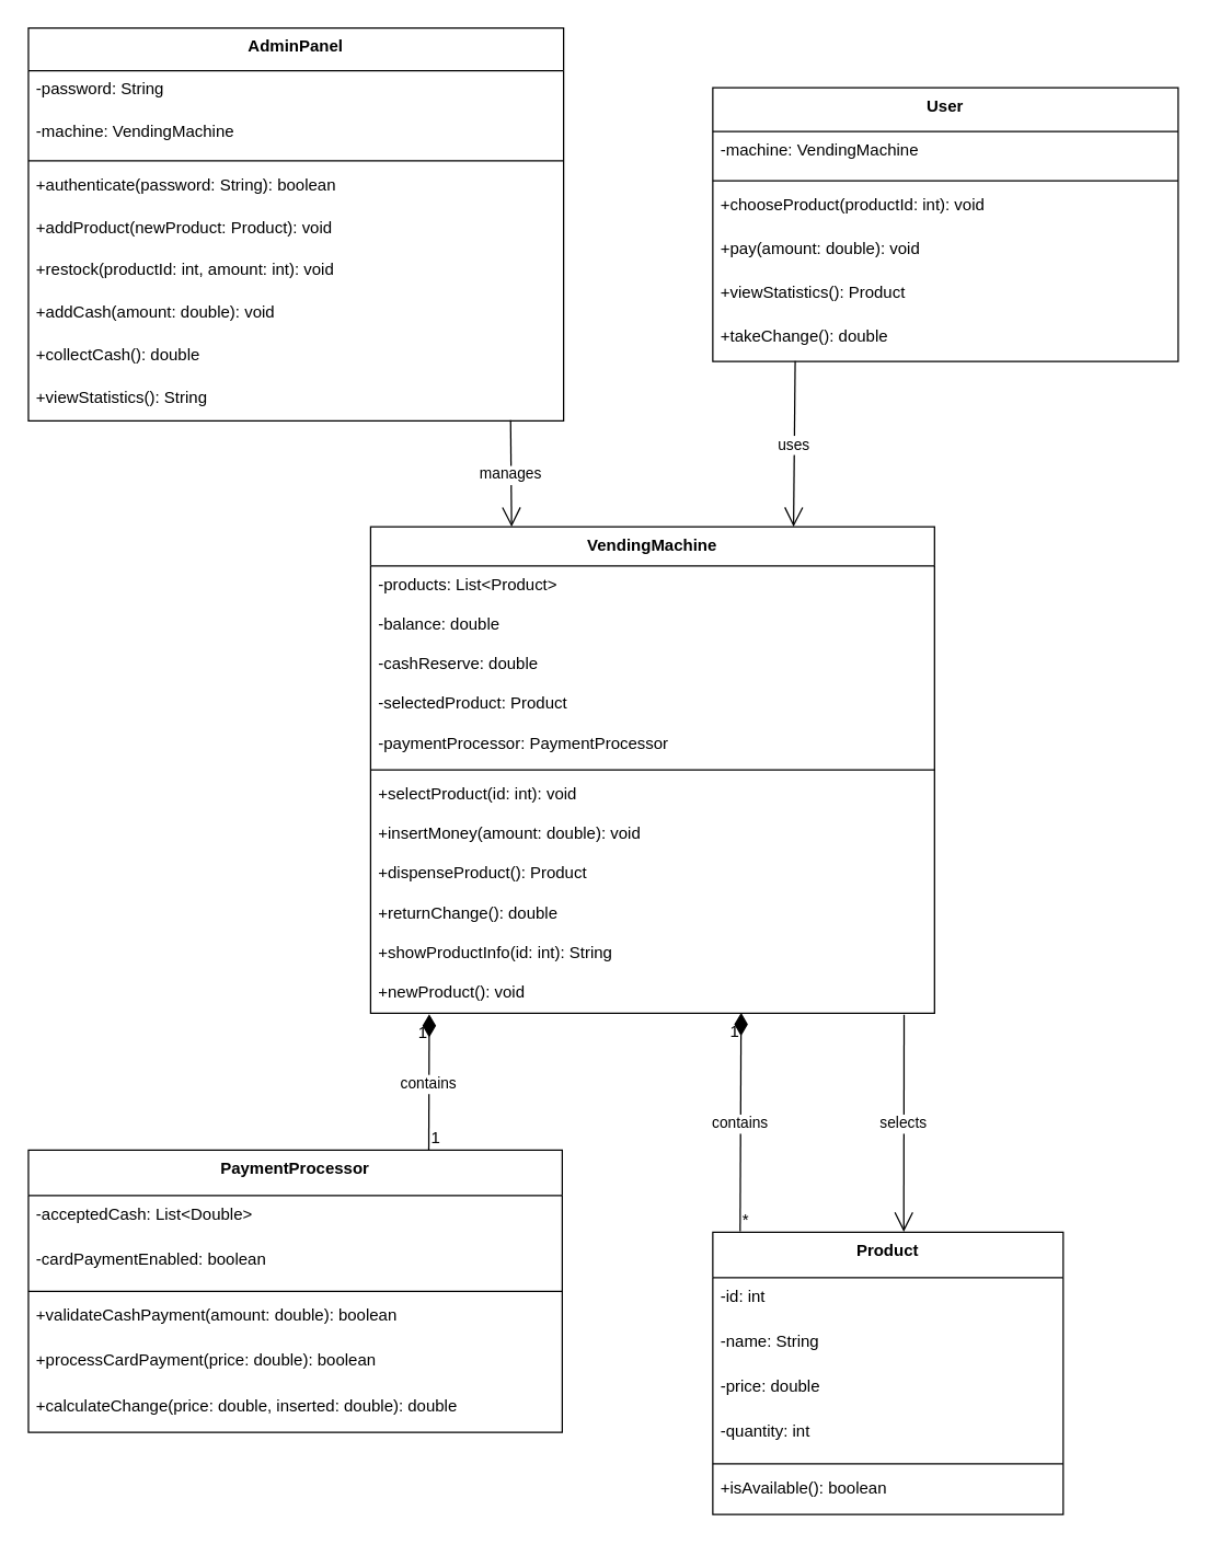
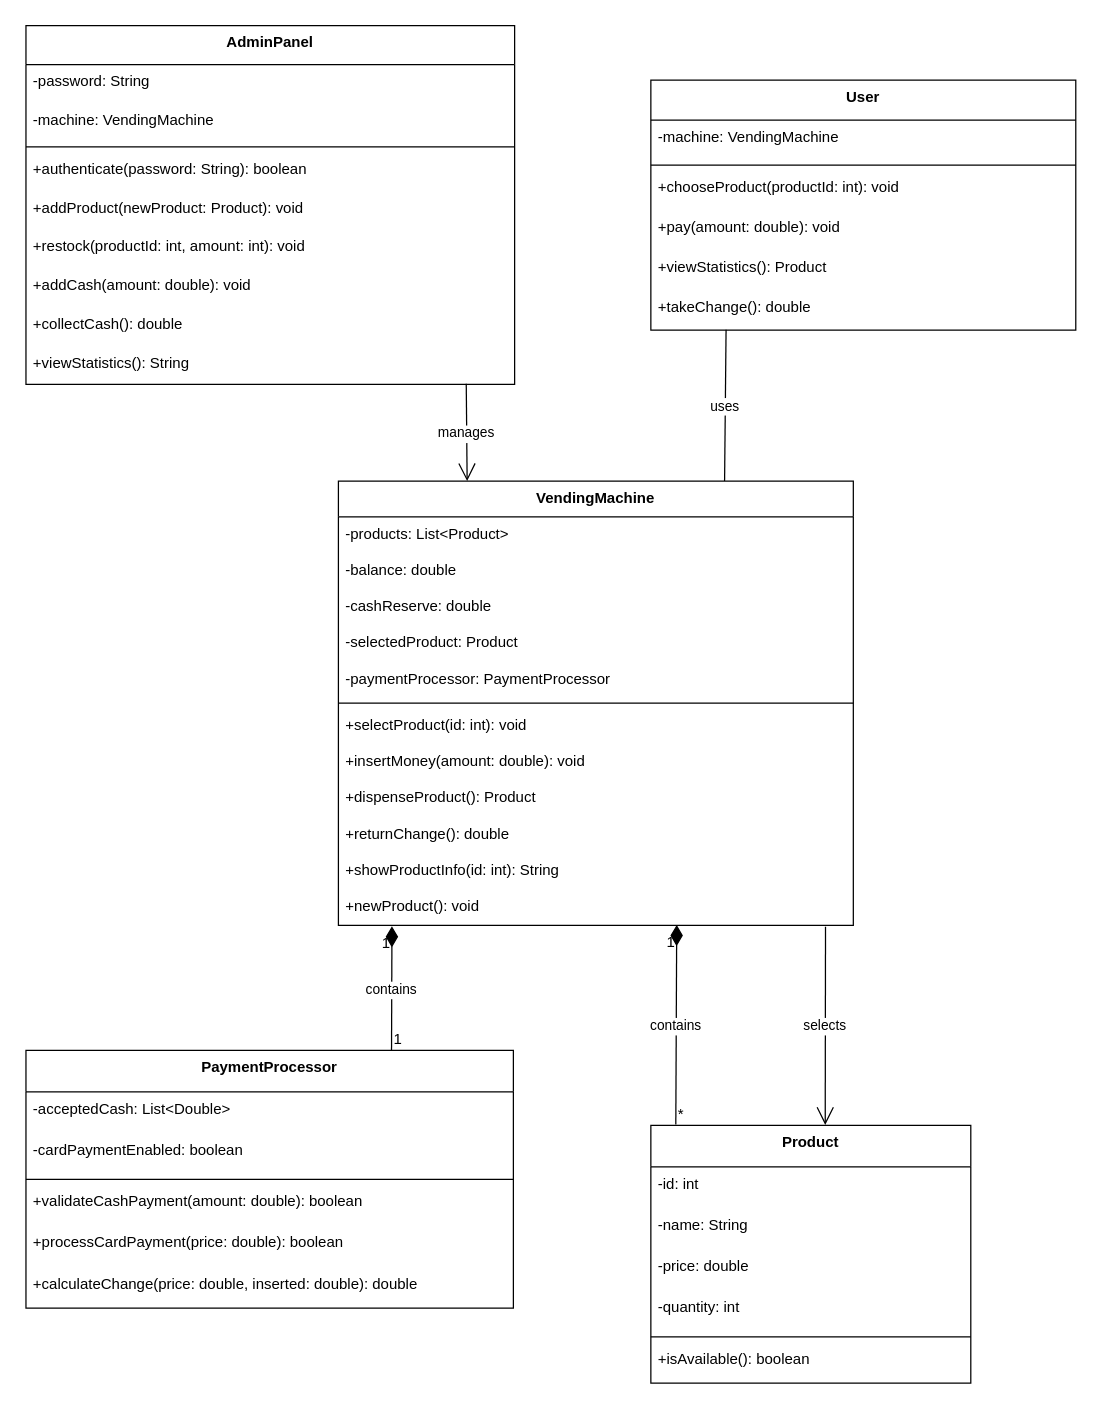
  <mxCell id="0" />
  <mxCell id="1" parent="0" />
  <mxCell id="2" value="VendingMachine" style="swimlane;fontStyle=1;align=center;verticalAlign=top;childLayout=stackLayout;horizontal=1;startSize=28.571;horizontalStack=0;resizeParent=1;resizeParentMax=0;resizeLast=0;collapsible=0;marginBottom=0;" vertex="1" parent="1"><mxGeometry x="270" y="384.43" width="412" height="355.571" as="geometry" /></mxCell>
  <mxCell id="3" value="-products: List&lt;Product&gt;" style="text;strokeColor=none;fillColor=none;align=left;verticalAlign=top;spacingLeft=4;spacingRight=4;overflow=hidden;rotatable=0;points=[[0,0.5],[1,0.5]];portConstraint=eastwest;" vertex="1" parent="2"><mxGeometry y="28.571" width="412" height="29" as="geometry" /></mxCell>
  <mxCell id="4" value="-balance: double" style="text;strokeColor=none;fillColor=none;align=left;verticalAlign=top;spacingLeft=4;spacingRight=4;overflow=hidden;rotatable=0;points=[[0,0.5],[1,0.5]];portConstraint=eastwest;" vertex="1" parent="2"><mxGeometry y="57.571" width="412" height="29" as="geometry" /></mxCell>
  <mxCell id="5" value="-cashReserve: double" style="text;strokeColor=none;fillColor=none;align=left;verticalAlign=top;spacingLeft=4;spacingRight=4;overflow=hidden;rotatable=0;points=[[0,0.5],[1,0.5]];portConstraint=eastwest;" vertex="1" parent="2"><mxGeometry y="86.571" width="412" height="29" as="geometry" /></mxCell>
  <mxCell id="6" value="-selectedProduct: Product" style="text;strokeColor=none;fillColor=none;align=left;verticalAlign=top;spacingLeft=4;spacingRight=4;overflow=hidden;rotatable=0;points=[[0,0.5],[1,0.5]];portConstraint=eastwest;" vertex="1" parent="2"><mxGeometry y="115.571" width="412" height="29" as="geometry" /></mxCell>
  <mxCell id="7" value="-paymentProcessor: PaymentProcessor" style="text;strokeColor=none;fillColor=none;align=left;verticalAlign=top;spacingLeft=4;spacingRight=4;overflow=hidden;rotatable=0;points=[[0,0.5],[1,0.5]];portConstraint=eastwest;" vertex="1" parent="2"><mxGeometry y="144.571" width="412" height="29" as="geometry" /></mxCell>
  <mxCell id="8" style="line;strokeWidth=1;fillColor=none;align=left;verticalAlign=middle;spacingTop=-1;spacingLeft=3;spacingRight=3;rotatable=0;labelPosition=right;points=[];portConstraint=eastwest;strokeColor=inherit;" vertex="1" parent="2"><mxGeometry y="173.571" width="412" height="8" as="geometry" /></mxCell>
  <mxCell id="9" value="+selectProduct(id: int): void" style="text;strokeColor=none;fillColor=none;align=left;verticalAlign=top;spacingLeft=4;spacingRight=4;overflow=hidden;rotatable=0;points=[[0,0.5],[1,0.5]];portConstraint=eastwest;" vertex="1" parent="2"><mxGeometry y="181.571" width="412" height="29" as="geometry" /></mxCell>
  <mxCell id="10" value="+insertMoney(amount: double): void" style="text;strokeColor=none;fillColor=none;align=left;verticalAlign=top;spacingLeft=4;spacingRight=4;overflow=hidden;rotatable=0;points=[[0,0.5],[1,0.5]];portConstraint=eastwest;" vertex="1" parent="2"><mxGeometry y="210.571" width="412" height="29" as="geometry" /></mxCell>
  <mxCell id="11" value="+dispenseProduct(): Product" style="text;strokeColor=none;fillColor=none;align=left;verticalAlign=top;spacingLeft=4;spacingRight=4;overflow=hidden;rotatable=0;points=[[0,0.5],[1,0.5]];portConstraint=eastwest;" vertex="1" parent="2"><mxGeometry y="239.571" width="412" height="29" as="geometry" /></mxCell>
  <mxCell id="12" value="+returnChange(): double" style="text;strokeColor=none;fillColor=none;align=left;verticalAlign=top;spacingLeft=4;spacingRight=4;overflow=hidden;rotatable=0;points=[[0,0.5],[1,0.5]];portConstraint=eastwest;" vertex="1" parent="2"><mxGeometry y="268.571" width="412" height="29" as="geometry" /></mxCell>
  <mxCell id="13" value="+showProductInfo(id: int): String" style="text;strokeColor=none;fillColor=none;align=left;verticalAlign=top;spacingLeft=4;spacingRight=4;overflow=hidden;rotatable=0;points=[[0,0.5],[1,0.5]];portConstraint=eastwest;" vertex="1" parent="2"><mxGeometry y="297.571" width="412" height="29" as="geometry" /></mxCell>
  <mxCell id="14" value="+newProduct(): void" style="text;strokeColor=none;fillColor=none;align=left;verticalAlign=top;spacingLeft=4;spacingRight=4;overflow=hidden;rotatable=0;points=[[0,0.5],[1,0.5]];portConstraint=eastwest;" vertex="1" parent="2"><mxGeometry y="326.571" width="412" height="29" as="geometry" /></mxCell>
  <mxCell id="15" value="Product" style="swimlane;fontStyle=1;align=center;verticalAlign=top;childLayout=stackLayout;horizontal=1;startSize=33.143;horizontalStack=0;resizeParent=1;resizeParentMax=0;resizeLast=0;collapsible=0;marginBottom=0;" vertex="1" parent="1"><mxGeometry x="520" y="900" width="256" height="206.143" as="geometry" /></mxCell>
  <mxCell id="16" value="-id: int" style="text;strokeColor=none;fillColor=none;align=left;verticalAlign=top;spacingLeft=4;spacingRight=4;overflow=hidden;rotatable=0;points=[[0,0.5],[1,0.5]];portConstraint=eastwest;" vertex="1" parent="15"><mxGeometry y="33.143" width="256" height="33" as="geometry" /></mxCell>
  <mxCell id="17" value="-name: String" style="text;strokeColor=none;fillColor=none;align=left;verticalAlign=top;spacingLeft=4;spacingRight=4;overflow=hidden;rotatable=0;points=[[0,0.5],[1,0.5]];portConstraint=eastwest;" vertex="1" parent="15"><mxGeometry y="66.143" width="256" height="33" as="geometry" /></mxCell>
  <mxCell id="18" value="-price: double" style="text;strokeColor=none;fillColor=none;align=left;verticalAlign=top;spacingLeft=4;spacingRight=4;overflow=hidden;rotatable=0;points=[[0,0.5],[1,0.5]];portConstraint=eastwest;" vertex="1" parent="15"><mxGeometry y="99.143" width="256" height="33" as="geometry" /></mxCell>
  <mxCell id="19" value="-quantity: int" style="text;strokeColor=none;fillColor=none;align=left;verticalAlign=top;spacingLeft=4;spacingRight=4;overflow=hidden;rotatable=0;points=[[0,0.5],[1,0.5]];portConstraint=eastwest;" vertex="1" parent="15"><mxGeometry y="132.143" width="256" height="33" as="geometry" /></mxCell>
  <mxCell id="20" style="line;strokeWidth=1;fillColor=none;align=left;verticalAlign=middle;spacingTop=-1;spacingLeft=3;spacingRight=3;rotatable=0;labelPosition=right;points=[];portConstraint=eastwest;strokeColor=inherit;" vertex="1" parent="15"><mxGeometry y="165.143" width="256" height="8" as="geometry" /></mxCell>
  <mxCell id="21" value="+isAvailable(): boolean" style="text;strokeColor=none;fillColor=none;align=left;verticalAlign=top;spacingLeft=4;spacingRight=4;overflow=hidden;rotatable=0;points=[[0,0.5],[1,0.5]];portConstraint=eastwest;" vertex="1" parent="15"><mxGeometry y="173.143" width="256" height="33" as="geometry" /></mxCell>
  <mxCell id="22" value="User" style="swimlane;fontStyle=1;align=center;verticalAlign=top;childLayout=stackLayout;horizontal=1;startSize=32;horizontalStack=0;resizeParent=1;resizeParentMax=0;resizeLast=0;collapsible=0;marginBottom=0;" vertex="1" parent="1"><mxGeometry x="520" y="63.56" width="340" height="200" as="geometry" /></mxCell>
  <mxCell id="23" value="-machine: VendingMachine" style="text;strokeColor=none;fillColor=none;align=left;verticalAlign=top;spacingLeft=4;spacingRight=4;overflow=hidden;rotatable=0;points=[[0,0.5],[1,0.5]];portConstraint=eastwest;" vertex="1" parent="22"><mxGeometry y="32" width="340" height="32" as="geometry" /></mxCell>
  <mxCell id="24" style="line;strokeWidth=1;fillColor=none;align=left;verticalAlign=middle;spacingTop=-1;spacingLeft=3;spacingRight=3;rotatable=0;labelPosition=right;points=[];portConstraint=eastwest;strokeColor=inherit;" vertex="1" parent="22"><mxGeometry y="64" width="340" height="8" as="geometry" /></mxCell>
  <mxCell id="25" value="+chooseProduct(productId: int): void" style="text;strokeColor=none;fillColor=none;align=left;verticalAlign=top;spacingLeft=4;spacingRight=4;overflow=hidden;rotatable=0;points=[[0,0.5],[1,0.5]];portConstraint=eastwest;" vertex="1" parent="22"><mxGeometry y="72" width="340" height="32" as="geometry" /></mxCell>
  <mxCell id="26" value="+pay(amount: double): void" style="text;strokeColor=none;fillColor=none;align=left;verticalAlign=top;spacingLeft=4;spacingRight=4;overflow=hidden;rotatable=0;points=[[0,0.5],[1,0.5]];portConstraint=eastwest;" vertex="1" parent="22"><mxGeometry y="104" width="340" height="32" as="geometry" /></mxCell>
  <mxCell id="27" value="+viewStatistics(): Product" style="text;strokeColor=none;fillColor=none;align=left;verticalAlign=top;spacingLeft=4;spacingRight=4;overflow=hidden;rotatable=0;points=[[0,0.5],[1,0.5]];portConstraint=eastwest;" vertex="1" parent="22"><mxGeometry y="136" width="340" height="32" as="geometry" /></mxCell>
  <mxCell id="28" value="+takeChange(): double" style="text;strokeColor=none;fillColor=none;align=left;verticalAlign=top;spacingLeft=4;spacingRight=4;overflow=hidden;rotatable=0;points=[[0,0.5],[1,0.5]];portConstraint=eastwest;" vertex="1" parent="22"><mxGeometry y="168" width="340" height="32" as="geometry" /></mxCell>
  <mxCell id="29" value="AdminPanel" style="swimlane;fontStyle=1;align=center;verticalAlign=top;childLayout=stackLayout;horizontal=1;startSize=31.111;horizontalStack=0;resizeParent=1;resizeParentMax=0;resizeLast=0;collapsible=0;marginBottom=0;" vertex="1" parent="1"><mxGeometry x="20" y="20" width="391" height="287.111" as="geometry" /></mxCell>
  <mxCell id="30" value="-password: String" style="text;strokeColor=none;fillColor=none;align=left;verticalAlign=top;spacingLeft=4;spacingRight=4;overflow=hidden;rotatable=0;points=[[0,0.5],[1,0.5]];portConstraint=eastwest;" vertex="1" parent="29"><mxGeometry y="31.111" width="391" height="31" as="geometry" /></mxCell>
  <mxCell id="31" value="-machine: VendingMachine" style="text;strokeColor=none;fillColor=none;align=left;verticalAlign=top;spacingLeft=4;spacingRight=4;overflow=hidden;rotatable=0;points=[[0,0.5],[1,0.5]];portConstraint=eastwest;" vertex="1" parent="29"><mxGeometry y="62.111" width="391" height="31" as="geometry" /></mxCell>
  <mxCell id="32" style="line;strokeWidth=1;fillColor=none;align=left;verticalAlign=middle;spacingTop=-1;spacingLeft=3;spacingRight=3;rotatable=0;labelPosition=right;points=[];portConstraint=eastwest;strokeColor=inherit;" vertex="1" parent="29"><mxGeometry y="93.111" width="391" height="8" as="geometry" /></mxCell>
  <mxCell id="33" value="+authenticate(password: String): boolean" style="text;strokeColor=none;fillColor=none;align=left;verticalAlign=top;spacingLeft=4;spacingRight=4;overflow=hidden;rotatable=0;points=[[0,0.5],[1,0.5]];portConstraint=eastwest;" vertex="1" parent="29"><mxGeometry y="101.111" width="391" height="31" as="geometry" /></mxCell>
  <mxCell id="34" value="+addProduct(newProduct: Product): void" style="text;strokeColor=none;fillColor=none;align=left;verticalAlign=top;spacingLeft=4;spacingRight=4;overflow=hidden;rotatable=0;points=[[0,0.5],[1,0.5]];portConstraint=eastwest;" vertex="1" parent="29"><mxGeometry y="132.111" width="391" height="31" as="geometry" /></mxCell>
  <mxCell id="35" value="+restock(productId: int, amount: int): void" style="text;strokeColor=none;fillColor=none;align=left;verticalAlign=top;spacingLeft=4;spacingRight=4;overflow=hidden;rotatable=0;points=[[0,0.5],[1,0.5]];portConstraint=eastwest;" vertex="1" parent="29"><mxGeometry y="163.111" width="391" height="31" as="geometry" /></mxCell>
  <mxCell id="36" value="+addCash(amount: double): void" style="text;strokeColor=none;fillColor=none;align=left;verticalAlign=top;spacingLeft=4;spacingRight=4;overflow=hidden;rotatable=0;points=[[0,0.5],[1,0.5]];portConstraint=eastwest;" vertex="1" parent="29"><mxGeometry y="194.111" width="391" height="31" as="geometry" /></mxCell>
  <mxCell id="37" value="+collectCash(): double" style="text;strokeColor=none;fillColor=none;align=left;verticalAlign=top;spacingLeft=4;spacingRight=4;overflow=hidden;rotatable=0;points=[[0,0.5],[1,0.5]];portConstraint=eastwest;" vertex="1" parent="29"><mxGeometry y="225.111" width="391" height="31" as="geometry" /></mxCell>
  <mxCell id="38" value="+viewStatistics(): String" style="text;strokeColor=none;fillColor=none;align=left;verticalAlign=top;spacingLeft=4;spacingRight=4;overflow=hidden;rotatable=0;points=[[0,0.5],[1,0.5]];portConstraint=eastwest;" vertex="1" parent="29"><mxGeometry y="256.111" width="391" height="31" as="geometry" /></mxCell>
  <mxCell id="39" value="PaymentProcessor" style="swimlane;fontStyle=1;align=center;verticalAlign=top;childLayout=stackLayout;horizontal=1;startSize=33.143;horizontalStack=0;resizeParent=1;resizeParentMax=0;resizeLast=0;collapsible=0;marginBottom=0;" vertex="1" parent="1"><mxGeometry x="20" y="840" width="390" height="206.143" as="geometry" /></mxCell>
  <mxCell id="40" value="-acceptedCash: List&lt;Double&gt;" style="text;strokeColor=none;fillColor=none;align=left;verticalAlign=top;spacingLeft=4;spacingRight=4;overflow=hidden;rotatable=0;points=[[0,0.5],[1,0.5]];portConstraint=eastwest;" vertex="1" parent="39"><mxGeometry y="33.143" width="390" height="33" as="geometry" /></mxCell>
  <mxCell id="41" value="-cardPaymentEnabled: boolean" style="text;strokeColor=none;fillColor=none;align=left;verticalAlign=top;spacingLeft=4;spacingRight=4;overflow=hidden;rotatable=0;points=[[0,0.5],[1,0.5]];portConstraint=eastwest;" vertex="1" parent="39"><mxGeometry y="66.143" width="390" height="33" as="geometry" /></mxCell>
  <mxCell id="42" style="line;strokeWidth=1;fillColor=none;align=left;verticalAlign=middle;spacingTop=-1;spacingLeft=3;spacingRight=3;rotatable=0;labelPosition=right;points=[];portConstraint=eastwest;strokeColor=inherit;" vertex="1" parent="39"><mxGeometry y="99.143" width="390" height="8" as="geometry" /></mxCell>
  <mxCell id="43" value="+validateCashPayment(amount: double): boolean" style="text;strokeColor=none;fillColor=none;align=left;verticalAlign=top;spacingLeft=4;spacingRight=4;overflow=hidden;rotatable=0;points=[[0,0.5],[1,0.5]];portConstraint=eastwest;" vertex="1" parent="39"><mxGeometry y="107.143" width="390" height="33" as="geometry" /></mxCell>
  <mxCell id="44" value="+processCardPayment(price: double): boolean" style="text;strokeColor=none;fillColor=none;align=left;verticalAlign=top;spacingLeft=4;spacingRight=4;overflow=hidden;rotatable=0;points=[[0,0.5],[1,0.5]];portConstraint=eastwest;" vertex="1" parent="39"><mxGeometry y="140.143" width="390" height="33" as="geometry" /></mxCell>
  <mxCell id="45" value="+calculateChange(price: double, inserted: double): double" style="text;strokeColor=none;fillColor=none;align=left;verticalAlign=top;spacingLeft=4;spacingRight=4;overflow=hidden;rotatable=0;points=[[0,0.5],[1,0.5]];portConstraint=eastwest;" vertex="1" parent="39"><mxGeometry y="173.143" width="390" height="33" as="geometry" /></mxCell>
  <mxCell id="46" style="edgeStyle=orthogonalEdgeStyle;rounded=0;orthogonalLoop=1;jettySize=auto;html=1;exitX=1;exitY=0.5;exitDx=0;exitDy=0;" edge="1" parent="39" source="43" target="43"><mxGeometry relative="1" as="geometry" /></mxCell>
  <mxCell id="47" value="contains" style="startArrow=diamondThin;startSize=14;startFill=1;endArrow=none;entryX=0.75;entryY=0;rounded=0;entryDx=0;entryDy=0;exitX=0.104;exitY=1.021;exitDx=0;exitDy=0;exitPerimeter=0;" edge="1" parent="1" source="14" target="39"><mxGeometry relative="1" as="geometry"><mxPoint x="310" y="760" as="sourcePoint" /></mxGeometry></mxCell>
  <mxCell id="48" value="1" style="edgeLabel;resizable=0;labelBackgroundColor=none;fontSize=12;align=right;verticalAlign=top;" vertex="1" parent="47"><mxGeometry x="-1" relative="1" as="geometry" /></mxCell>
  <mxCell id="49" value="1" style="edgeLabel;resizable=0;labelBackgroundColor=none;fontSize=12;align=left;verticalAlign=bottom;" vertex="1" parent="47"><mxGeometry x="1" relative="1" as="geometry" /></mxCell>
  <mxCell id="50" value="contains" style="startArrow=diamondThin;startSize=14;startFill=1;endArrow=none;exitX=0.657;exitY=0.985;entryX=0.078;entryY=-0.004;rounded=0;exitDx=0;exitDy=0;exitPerimeter=0;entryDx=0;entryDy=0;entryPerimeter=0;" edge="1" parent="1" source="14" target="15"><mxGeometry relative="1" as="geometry" /></mxCell>
  <mxCell id="51" value="1" style="edgeLabel;resizable=0;labelBackgroundColor=none;fontSize=12;align=right;verticalAlign=top;" vertex="1" parent="50"><mxGeometry x="-1" relative="1" as="geometry" /></mxCell>
  <mxCell id="52" value="*" style="edgeLabel;resizable=0;labelBackgroundColor=none;fontSize=12;align=left;verticalAlign=bottom;" vertex="1" parent="50"><mxGeometry x="1" relative="1" as="geometry" /></mxCell>
  <mxCell id="53" value="manages" style="startArrow=none;endArrow=open;endSize=12;entryX=0.25;entryY=0;rounded=0;entryDx=0;entryDy=0;exitX=0.901;exitY=0.981;exitDx=0;exitDy=0;exitPerimeter=0;" edge="1" parent="1" source="38" target="2"><mxGeometry relative="1" as="geometry" /></mxCell>
- <mxCell id="54" value="uses" style="startArrow=none;endArrow=open;endSize=12;entryX=0.75;entryY=0;rounded=0;entryDx=0;entryDy=0;exitX=0.177;exitY=0.996;exitDx=0;exitDy=0;exitPerimeter=0;" edge="1" parent="1" source="28" target="2"><mxGeometry relative="1" as="geometry" /></mxCell>
+ <mxCell id="54" value="uses" style="startArrow=none;endArrow=none;endSize=12;entryX=0.75;entryY=0;rounded=0;entryDx=0;entryDy=0;exitX=0.177;exitY=0.996;exitDx=0;exitDy=0;exitPerimeter=0;" edge="1" parent="1" source="28" target="2"><mxGeometry relative="1" as="geometry" /></mxCell>
  <mxCell id="55" value="selects" style="startArrow=none;endArrow=open;endSize=12;exitX=0.946;exitY=1.033;rounded=0;exitDx=0;exitDy=0;exitPerimeter=0;entryX=0.545;entryY=-0.002;entryDx=0;entryDy=0;entryPerimeter=0;" edge="1" parent="1" source="14" target="15"><mxGeometry relative="1" as="geometry"><mxPoint x="660" y="880" as="targetPoint" /></mxGeometry></mxCell>
